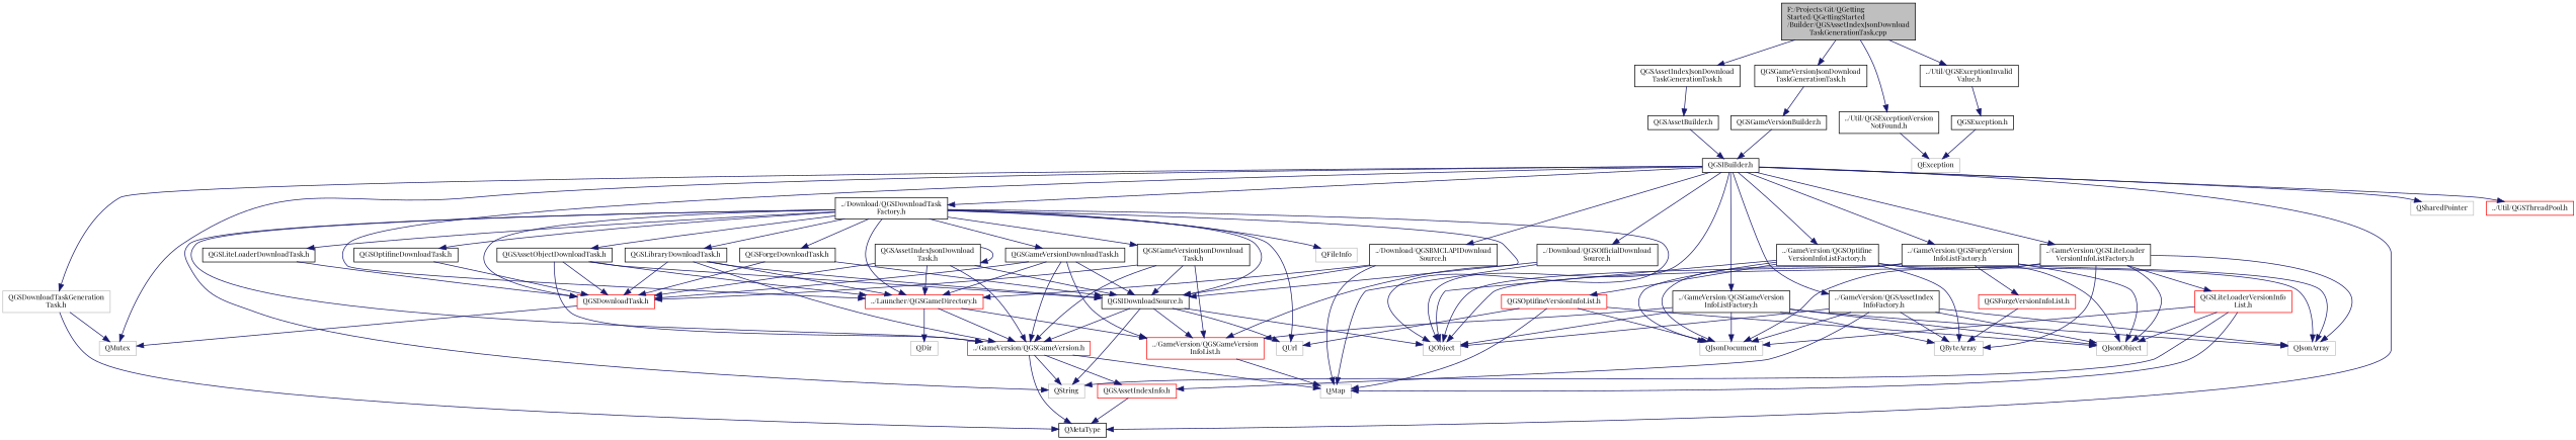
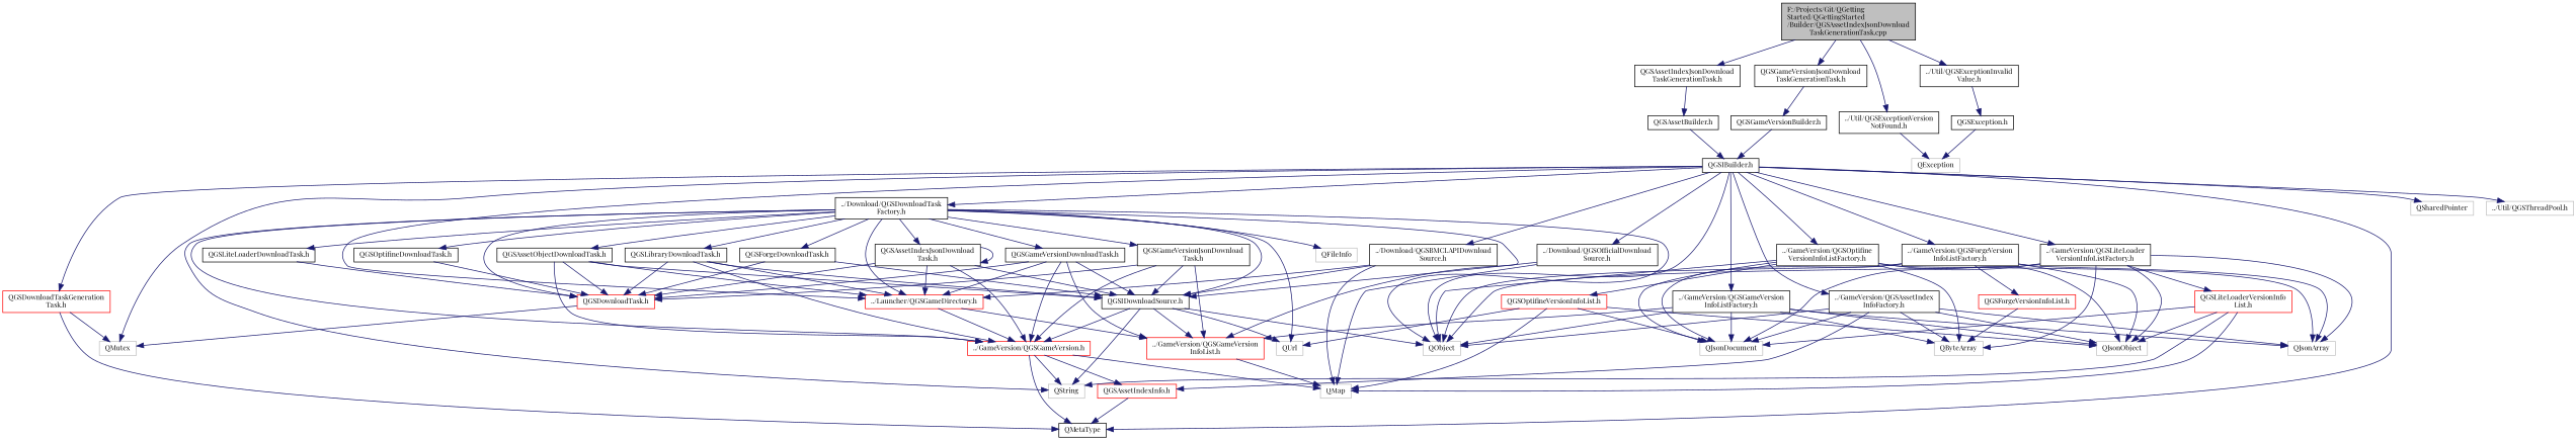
  digraph {
    fontname="Playfair Display"
    node [color=black fillcolor=white fontname="Playfair Display" fontsize=10 shape=record style=filled]
    edge [color=midnightblue fontname="Playfair Display" fontsize=10 labelfontname=Helvetica labelfontsize=10 style=solid]
    n1 [fillcolor=grey75 fontcolor=black height=0.2 label="F:/Projects/Git/QGetting\lStarted/QGettingStarted\l/Builder/QGSAssetIndexJsonDownload\lTaskGenerationTask.cpp" width=0.4]
    n2 [height=0.2 label="QGSAssetIndexJsonDownload\lTaskGenerationTask.h" width=0.4]
    n3 [height=0.2 label="QGSGameVersionJsonDownload\lTaskGenerationTask.h" width=0.4]
    n4 [height=0.2 label="../Util/QGSExceptionInvalid\lValue.h" width=0.4]
    n5 [height=0.2 label="../Util/QGSExceptionVersion\lNotFound.h" width=0.4]
    n6 [height=0.2 label="QGSAssetBuilder.h" width=0.4]
    n7 [height=0.2 label="QGSGameVersionBuilder.h" width=0.4]
    n8 [height=0.2 label="QGSException.h" width=0.4]
    n9 [color=grey75 height=0.2 label=QException width=0.4]
    n10 [height=0.2 label="QGSIBuilder.h" width=0.4]
    n11 [color=grey75 height=0.2 label=QObject width=0.4]
    n12 [color=grey75 height=0.2 label=QSharedPointer width=0.4]
    n13 [height=0.2 label=QMetaType width=0.4]
    n14 [color=grey75 height=0.2 label=QMutex width=0.4]
    n15 [height=0.2 label="../Download/QGSDownloadTask\lFactory.h" width=0.4]
    n16 [color=red height=0.2 label="../Launcher/QGSGameDirectory.h" width=0.4]
    n17 [height=0.2 label="../Download/QGSBMCLAPIDownload\lSource.h" width=0.4]
    n18 [height=0.2 label="../Download/QGSOfficialDownload\lSource.h" width=0.4]
    n19 [height=0.2 label="../GameVersion/QGSAssetIndex\lInfoFactory.h" width=0.4]
    n20 [height=0.2 label="../GameVersion/QGSForgeVersion\lInfoListFactory.h" width=0.4]
    n21 [height=0.2 label="../GameVersion/QGSGameVersion\lInfoListFactory.h" width=0.4]
    n22 [height=0.2 label="../GameVersion/QGSLiteLoader\lVersionInfoListFactory.h" width=0.4]
    n23 [height=0.2 label="../GameVersion/QGSOptifine\lVersionInfoListFactory.h" width=0.4]
-   n24 [color=red height=0.2 label="../Util/QGSThreadPool.h" width=0.4]
-   n25 [color=grey75 height=0.2 label="QGSDownloadTaskGeneration\lTask.h" width=0.4]
+   n24 [color=grey75 height=0.2 label="../Util/QGSThreadPool.h" width=0.4]
+   n25 [color=red height=0.2 label="QGSDownloadTaskGeneration\lTask.h" width=0.4]
    n26 [color=grey75 height=0.2 label=QString width=0.4]
    n27 [color=grey75 height=0.2 label=QUrl width=0.4]
    n28 [color=grey75 height=0.2 label=QFileInfo width=0.4]
    n29 [color=red height=0.2 label="QGSDownloadTask.h" width=0.4]
    n30 [height=0.2 label="QGSGameVersionJsonDownload\lTask.h" width=0.4]
    n31 [height=0.2 label="QGSIDownloadSource.h" width=0.4]
    n32 [color=red height=0.2 label="../GameVersion/QGSGameVersion.h" width=0.4]
    n33 [color=red height=0.2 label="../GameVersion/QGSGameVersion\lInfoList.h" width=0.4]
    n34 [height=0.2 label="QGSAssetObjectDownloadTask.h" width=0.4]
    n35 [height=0.2 label="QGSLibraryDownloadTask.h" width=0.4]
    n36 [height=0.2 label="QGSGameVersionDownloadTask.h" width=0.4]
    n37 [height=0.2 label="QGSAssetIndexJsonDownload\lTask.h" width=0.4]
    n38 [height=0.2 label="QGSForgeDownloadTask.h" width=0.4]
    n39 [height=0.2 label="QGSLiteLoaderDownloadTask.h" width=0.4]
    n40 [height=0.2 label="QGSOptifineDownloadTask.h" width=0.4]
-   n41 [color=grey75 height=0.2 label=QDir width=0.4]
    n42 [color=grey75 height=0.2 label=QMap width=0.4]
    n43 [color=red height=0.2 label="QGSAssetIndexInfo.h" width=0.4]
    n44 [color=grey75 height=0.2 label=QByteArray width=0.4]
    n45 [color=grey75 height=0.2 label=QJsonArray width=0.4]
    n46 [color=grey75 height=0.2 label=QJsonDocument width=0.4]
    n47 [color=grey75 height=0.2 label=QJsonObject width=0.4]
    n48 [color=red height=0.2 label="QGSForgeVersionInfoList.h" width=0.4]
    n49 [color=red height=0.2 label="QGSLiteLoaderVersionInfo\lList.h" width=0.4]
    n50 [color=red height=0.2 label="QGSOptifineVersionInfoList.h" width=0.4]
    n1 -> n2
    n1 -> n3
    n1 -> n4
    n1 -> n5
    n2 -> n6
    n3 -> n7
    n4 -> n8
    n5 -> n9
    n6 -> n10
    n7 -> n10
    n8 -> n9
    n10 -> n11
    n10 -> n12
    n10 -> n13
    n10 -> n14
    n10 -> n15
    n10 -> n16
    n10 -> n17
    n10 -> n18
    n10 -> n19
    n10 -> n20
    n10 -> n21
    n10 -> n22
    n10 -> n23
    n10 -> n24
    n10 -> n25
    n15 -> n11
    n15 -> n16
    n15 -> n26
    n15 -> n27
    n15 -> n28
    n15 -> n29
    n15 -> n30
    n15 -> n31
    n15 -> n32
    n15 -> n33
    n15 -> n34
    n15 -> n35
    n15 -> n36
+   n15 -> n37
    n15 -> n38
    n15 -> n39
    n15 -> n40
    n16 -> n32
    n16 -> n33
-   n16 -> n41
    n17 -> n16
    n17 -> n31
    n17 -> n42
    n18 -> n31
    n18 -> n42
    n19 -> n11
    n19 -> n43
    n19 -> n44
    n19 -> n45
    n19 -> n46
    n19 -> n47
    n20 -> n11
    n20 -> n45
    n20 -> n46
    n20 -> n47
    n20 -> n48
    n21 -> n11
    n21 -> n33
    n21 -> n44
    n21 -> n45
    n21 -> n46
    n21 -> n47
    n22 -> n11
    n22 -> n44
    n22 -> n45
    n22 -> n46
    n22 -> n47
    n22 -> n49
    n23 -> n11
    n23 -> n44
    n23 -> n45
    n23 -> n46
    n23 -> n47
    n23 -> n50
    n25 -> n13
    n25 -> n14
    n29 -> n14
    n30 -> n29
    n30 -> n31
    n30 -> n32
    n30 -> n33
    n31 -> n11
    n31 -> n26
    n31 -> n27
    n31 -> n32
    n31 -> n33
    n32 -> n13
    n32 -> n26
    n32 -> n42
    n32 -> n43
    n33 -> n42
    n34 -> n16
    n34 -> n29
    n34 -> n31
    n34 -> n32
    n35 -> n16
    n35 -> n29
    n35 -> n31
    n35 -> n32
    n36 -> n16
    n36 -> n29
    n36 -> n31
    n36 -> n32
    n36 -> n33
    n37 -> n16
    n37 -> n29
    n37 -> n31
    n37 -> n32
    n37 -> n37
    n38 -> n29
    n38 -> n31
    n39 -> n29
    n40 -> n29
    n43 -> n13
    n48 -> n44
    n49 -> n26
    n49 -> n42
    n49 -> n46
    n49 -> n47
    n50 -> n27
    n50 -> n42
    n50 -> n46
    n50 -> n47
  }
